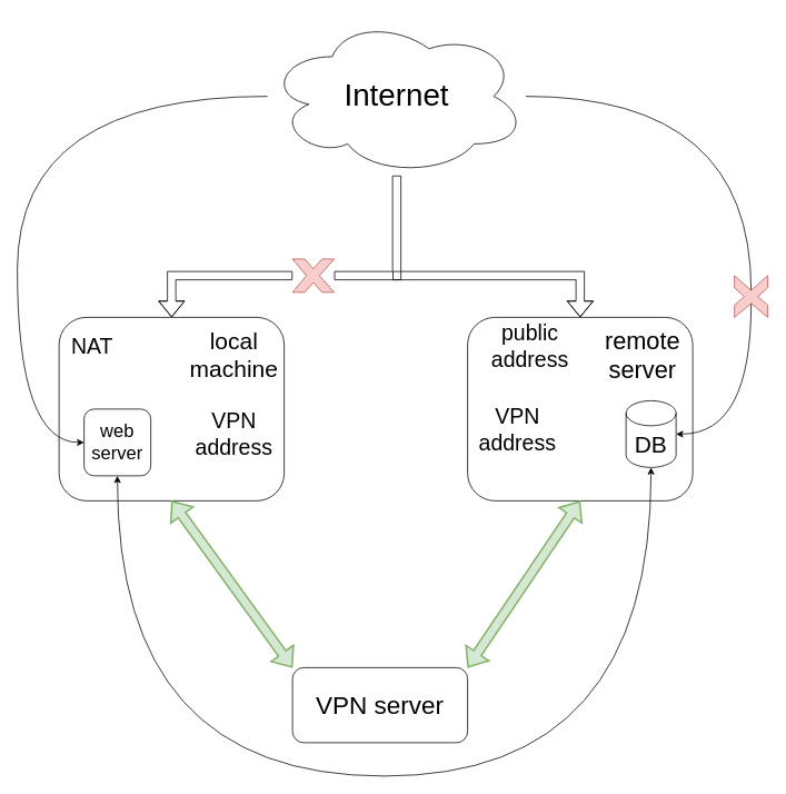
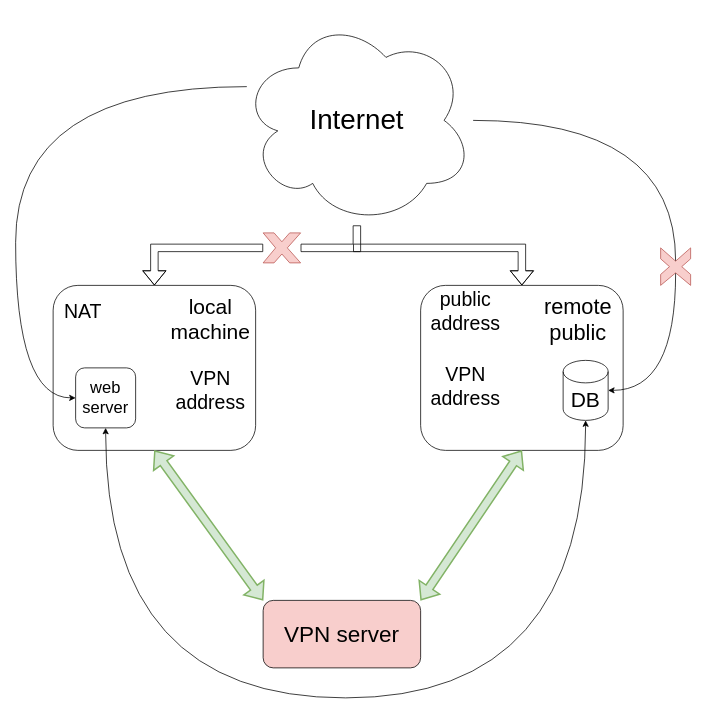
  <mxCell id="0" />
  <mxCell id="1" parent="0" />
  <mxCell id="2" style="edgeStyle=orthogonalEdgeStyle;curved=1;rounded=0;orthogonalLoop=1;jettySize=auto;html=1;startArrow=none;shape=flexArrow;" edge="1" parent="1" source="16" target="9"><mxGeometry relative="1" as="geometry" /></mxCell>
  <mxCell id="3" style="edgeStyle=orthogonalEdgeStyle;curved=1;rounded=0;orthogonalLoop=1;jettySize=auto;html=1;shape=flexArrow;" edge="1" parent="1" target="7"><mxGeometry relative="1" as="geometry"><mxPoint x="470" y="330" as="sourcePoint" /><Array as="points"><mxPoint x="480" y="330" /><mxPoint x="695" y="330" /></Array></mxGeometry></mxCell>
  <mxCell id="4" style="edgeStyle=orthogonalEdgeStyle;curved=1;rounded=0;orthogonalLoop=1;jettySize=auto;html=1;entryX=0.65;entryY=0.5;entryDx=0;entryDy=0;entryPerimeter=0;endArrow=none;endFill=0;" edge="1" parent="1" source="6" target="19"><mxGeometry relative="1" as="geometry" /></mxCell>
  <mxCell id="5" style="edgeStyle=orthogonalEdgeStyle;curved=1;rounded=0;orthogonalLoop=1;jettySize=auto;html=1;endArrow=classic;endFill=1;" edge="1" parent="1" source="6" target="14"><mxGeometry relative="1" as="geometry"><Array as="points"><mxPoint x="20" y="115" /><mxPoint x="20" y="530" /></Array></mxGeometry></mxCell>
- <mxCell id="6" value="&lt;font style=&quot;font-size: 37px&quot;&gt;Internet&lt;/font&gt;" style="ellipse;shape=cloud;whiteSpace=wrap;html=1;" vertex="1" parent="1"><mxGeometry x="320" y="20" width="310" height="190" as="geometry" /></mxCell>
+ <mxCell id="6" value="&lt;font style=&quot;font-size: 37px&quot;&gt;Internet&lt;/font&gt;" style="ellipse;shape=cloud;whiteSpace=wrap;html=1;" vertex="1" parent="1"><mxGeometry x="320" y="20" width="310" height="280" as="geometry" /></mxCell>
  <mxCell id="7" value="" style="rounded=1;whiteSpace=wrap;html=1;fillColor=none;" vertex="1" parent="1"><mxGeometry x="560" y="380" width="270" height="220" as="geometry" /></mxCell>
- <mxCell id="8" value="&lt;font style=&quot;font-size: 29px&quot;&gt;remote server&lt;/font&gt;" style="text;html=1;strokeColor=none;fillColor=none;align=center;verticalAlign=middle;whiteSpace=wrap;rounded=0;" vertex="1" parent="1"><mxGeometry x="740" y="410" width="60" height="30" as="geometry" /></mxCell>
+ <mxCell id="8" value="&lt;font style=&quot;font-size: 29px&quot;&gt;remote public&lt;/font&gt;" style="text;html=1;strokeColor=none;fillColor=none;align=center;verticalAlign=middle;whiteSpace=wrap;rounded=0;" vertex="1" parent="1"><mxGeometry x="740" y="410" width="60" height="30" as="geometry" /></mxCell>
  <mxCell id="9" value="" style="rounded=1;whiteSpace=wrap;html=1;fillColor=none;" vertex="1" parent="1"><mxGeometry x="70" y="380" width="270" height="220" as="geometry" /></mxCell>
  <mxCell id="10" value="&lt;font style=&quot;font-size: 28px&quot;&gt;local machine&lt;/font&gt;" style="text;html=1;strokeColor=none;fillColor=none;align=center;verticalAlign=middle;whiteSpace=wrap;rounded=0;" vertex="1" parent="1"><mxGeometry x="250" y="410" width="60" height="30" as="geometry" /></mxCell>
- <mxCell id="11" value="&lt;font style=&quot;font-size: 26px&quot;&gt;public address&lt;/font&gt;" style="text;html=1;strokeColor=none;fillColor=none;align=center;verticalAlign=middle;whiteSpace=wrap;rounded=0;" vertex="1" parent="1"><mxGeometry x="605" y="400" width="60" height="30" as="geometry" /></mxCell>
+ <mxCell id="11" value="&lt;font style=&quot;font-size: 26px&quot;&gt;public address&lt;/font&gt;" style="text;html=1;strokeColor=none;fillColor=none;align=center;verticalAlign=middle;whiteSpace=wrap;rounded=0;" vertex="1" parent="1"><mxGeometry x="590" y="400" width="60" height="30" as="geometry" /></mxCell>
  <mxCell id="12" value="&lt;font style=&quot;font-size: 28px&quot;&gt;DB&lt;/font&gt;" style="shape=cylinder3;whiteSpace=wrap;html=1;boundedLbl=1;backgroundOutline=1;size=15;" vertex="1" parent="1"><mxGeometry x="750" y="480" width="60" height="80" as="geometry" /></mxCell>
  <mxCell id="13" style="edgeStyle=orthogonalEdgeStyle;curved=1;rounded=0;orthogonalLoop=1;jettySize=auto;html=1;fontSize=28;startArrow=classic;startFill=1;endArrow=classic;endFill=1;startSize=6;strokeWidth=1;" edge="1" parent="1" source="14" target="12"><mxGeometry relative="1" as="geometry"><Array as="points"><mxPoint x="140" y="930" /><mxPoint x="780" y="930" /></Array></mxGeometry></mxCell>
  <mxCell id="14" value="&lt;div style=&quot;font-size: 22px&quot;&gt;&lt;font style=&quot;font-size: 22px&quot;&gt;web&lt;/font&gt;&lt;/div&gt;&lt;div style=&quot;font-size: 22px&quot;&gt;&lt;font style=&quot;font-size: 22px&quot;&gt;server&lt;/font&gt;&lt;/div&gt;" style="whiteSpace=wrap;html=1;aspect=fixed;rounded=1;" vertex="1" parent="1"><mxGeometry x="100" y="490" width="80" height="80" as="geometry" /></mxCell>
- <mxCell id="15" value="&lt;font style=&quot;font-size: 30px&quot;&gt;VPN server&lt;/font&gt;" style="rounded=1;whiteSpace=wrap;html=1;" vertex="1" parent="1"><mxGeometry x="350" y="800" width="210" height="90" as="geometry" /></mxCell>
+ <mxCell id="15" value="&lt;font style=&quot;font-size: 30px&quot;&gt;VPN server&lt;/font&gt;" style="rounded=1;whiteSpace=wrap;html=1;fillColor=#f8cecc;" vertex="1" parent="1"><mxGeometry x="350" y="800" width="210" height="90" as="geometry" /></mxCell>
  <mxCell id="16" value="" style="verticalLabelPosition=bottom;verticalAlign=top;html=1;shape=mxgraph.basic.x;fillColor=#f8cecc;strokeColor=#b85450;" vertex="1" parent="1"><mxGeometry x="350" y="310" width="50" height="40" as="geometry" /></mxCell>
  <mxCell id="17" value="" style="edgeStyle=orthogonalEdgeStyle;curved=1;rounded=0;orthogonalLoop=1;jettySize=auto;html=1;entryX=1;entryY=0.5;entryDx=0;entryDy=0;endArrow=none;shape=flexArrow;" edge="1" parent="1" source="6" target="16"><mxGeometry relative="1" as="geometry"><mxPoint x="530" y="135" as="sourcePoint" /><mxPoint x="340" y="490" as="targetPoint" /></mxGeometry></mxCell>
  <mxCell id="18" style="edgeStyle=orthogonalEdgeStyle;curved=1;rounded=0;orthogonalLoop=1;jettySize=auto;html=1;entryX=1;entryY=0.5;entryDx=0;entryDy=0;entryPerimeter=0;exitX=0.33;exitY=0.5;exitDx=0;exitDy=0;exitPerimeter=0;" edge="1" parent="1" source="19" target="12"><mxGeometry relative="1" as="geometry"><Array as="points"><mxPoint x="900" y="520" /></Array></mxGeometry></mxCell>
  <mxCell id="19" value="" style="verticalLabelPosition=bottom;verticalAlign=top;html=1;shape=mxgraph.basic.x;direction=north;fillColor=#f8cecc;strokeColor=#b85450;" vertex="1" parent="1"><mxGeometry x="880" y="330" width="40" height="50" as="geometry" /></mxCell>
  <mxCell id="20" value="" style="shape=flexArrow;endArrow=classic;startArrow=classic;html=1;rounded=0;entryX=0;entryY=0;entryDx=0;entryDy=0;exitX=0.5;exitY=1;exitDx=0;exitDy=0;fillColor=#d5e8d4;strokeColor=#82b366;strokeWidth=2;fontStyle=1" edge="1" parent="1" source="9" target="15"><mxGeometry width="100" height="100" relative="1" as="geometry"><mxPoint x="130" y="760" as="sourcePoint" /><mxPoint x="230" y="660" as="targetPoint" /></mxGeometry></mxCell>
  <mxCell id="21" value="" style="shape=flexArrow;endArrow=classic;startArrow=classic;html=1;rounded=0;entryX=1;entryY=0;entryDx=0;entryDy=0;exitX=0.5;exitY=1;exitDx=0;exitDy=0;fillColor=#d5e8d4;strokeColor=#82b366;strokeWidth=2;" edge="1" parent="1" source="7" target="15"><mxGeometry width="100" height="100" relative="1" as="geometry"><mxPoint x="425" y="570" as="sourcePoint" /><mxPoint x="570" y="770" as="targetPoint" /></mxGeometry></mxCell>
  <mxCell id="22" value="&lt;font style=&quot;font-size: 26px&quot;&gt;VPN address&lt;/font&gt;" style="text;html=1;strokeColor=none;fillColor=none;align=center;verticalAlign=middle;whiteSpace=wrap;rounded=0;" vertex="1" parent="1"><mxGeometry x="590" y="500" width="60" height="30" as="geometry" /></mxCell>
  <mxCell id="23" value="&lt;font style=&quot;font-size: 26px&quot;&gt;VPN address&lt;/font&gt;" style="text;html=1;strokeColor=none;fillColor=none;align=center;verticalAlign=middle;whiteSpace=wrap;rounded=0;" vertex="1" parent="1"><mxGeometry x="250" y="505" width="60" height="30" as="geometry" /></mxCell>
  <mxCell id="24" value="&lt;font style=&quot;font-size: 26px&quot;&gt;NAT&lt;/font&gt;" style="text;html=1;strokeColor=none;fillColor=none;align=center;verticalAlign=middle;whiteSpace=wrap;rounded=0;" vertex="1" parent="1"><mxGeometry x="80" y="400" width="60" height="30" as="geometry" /></mxCell>
